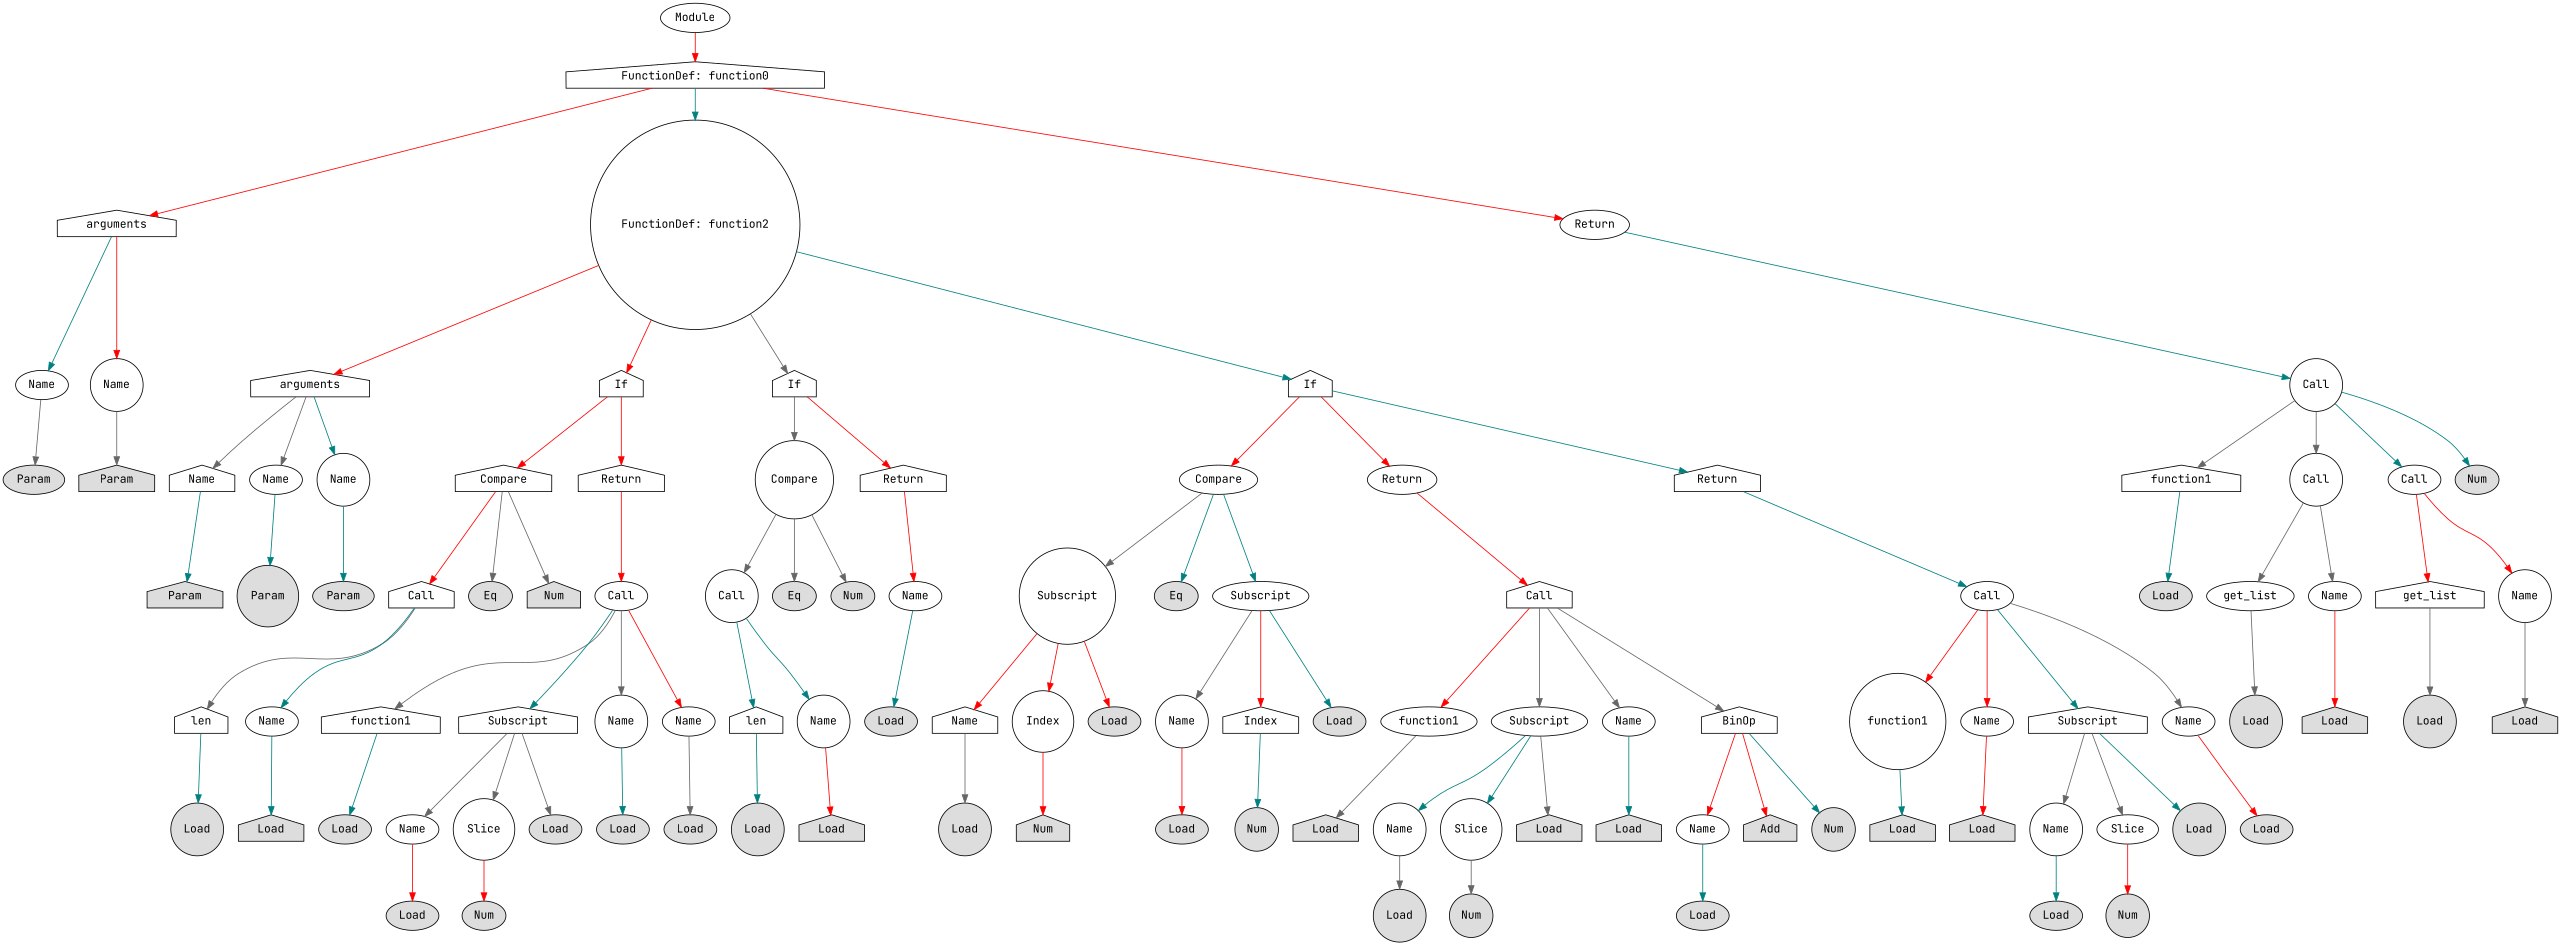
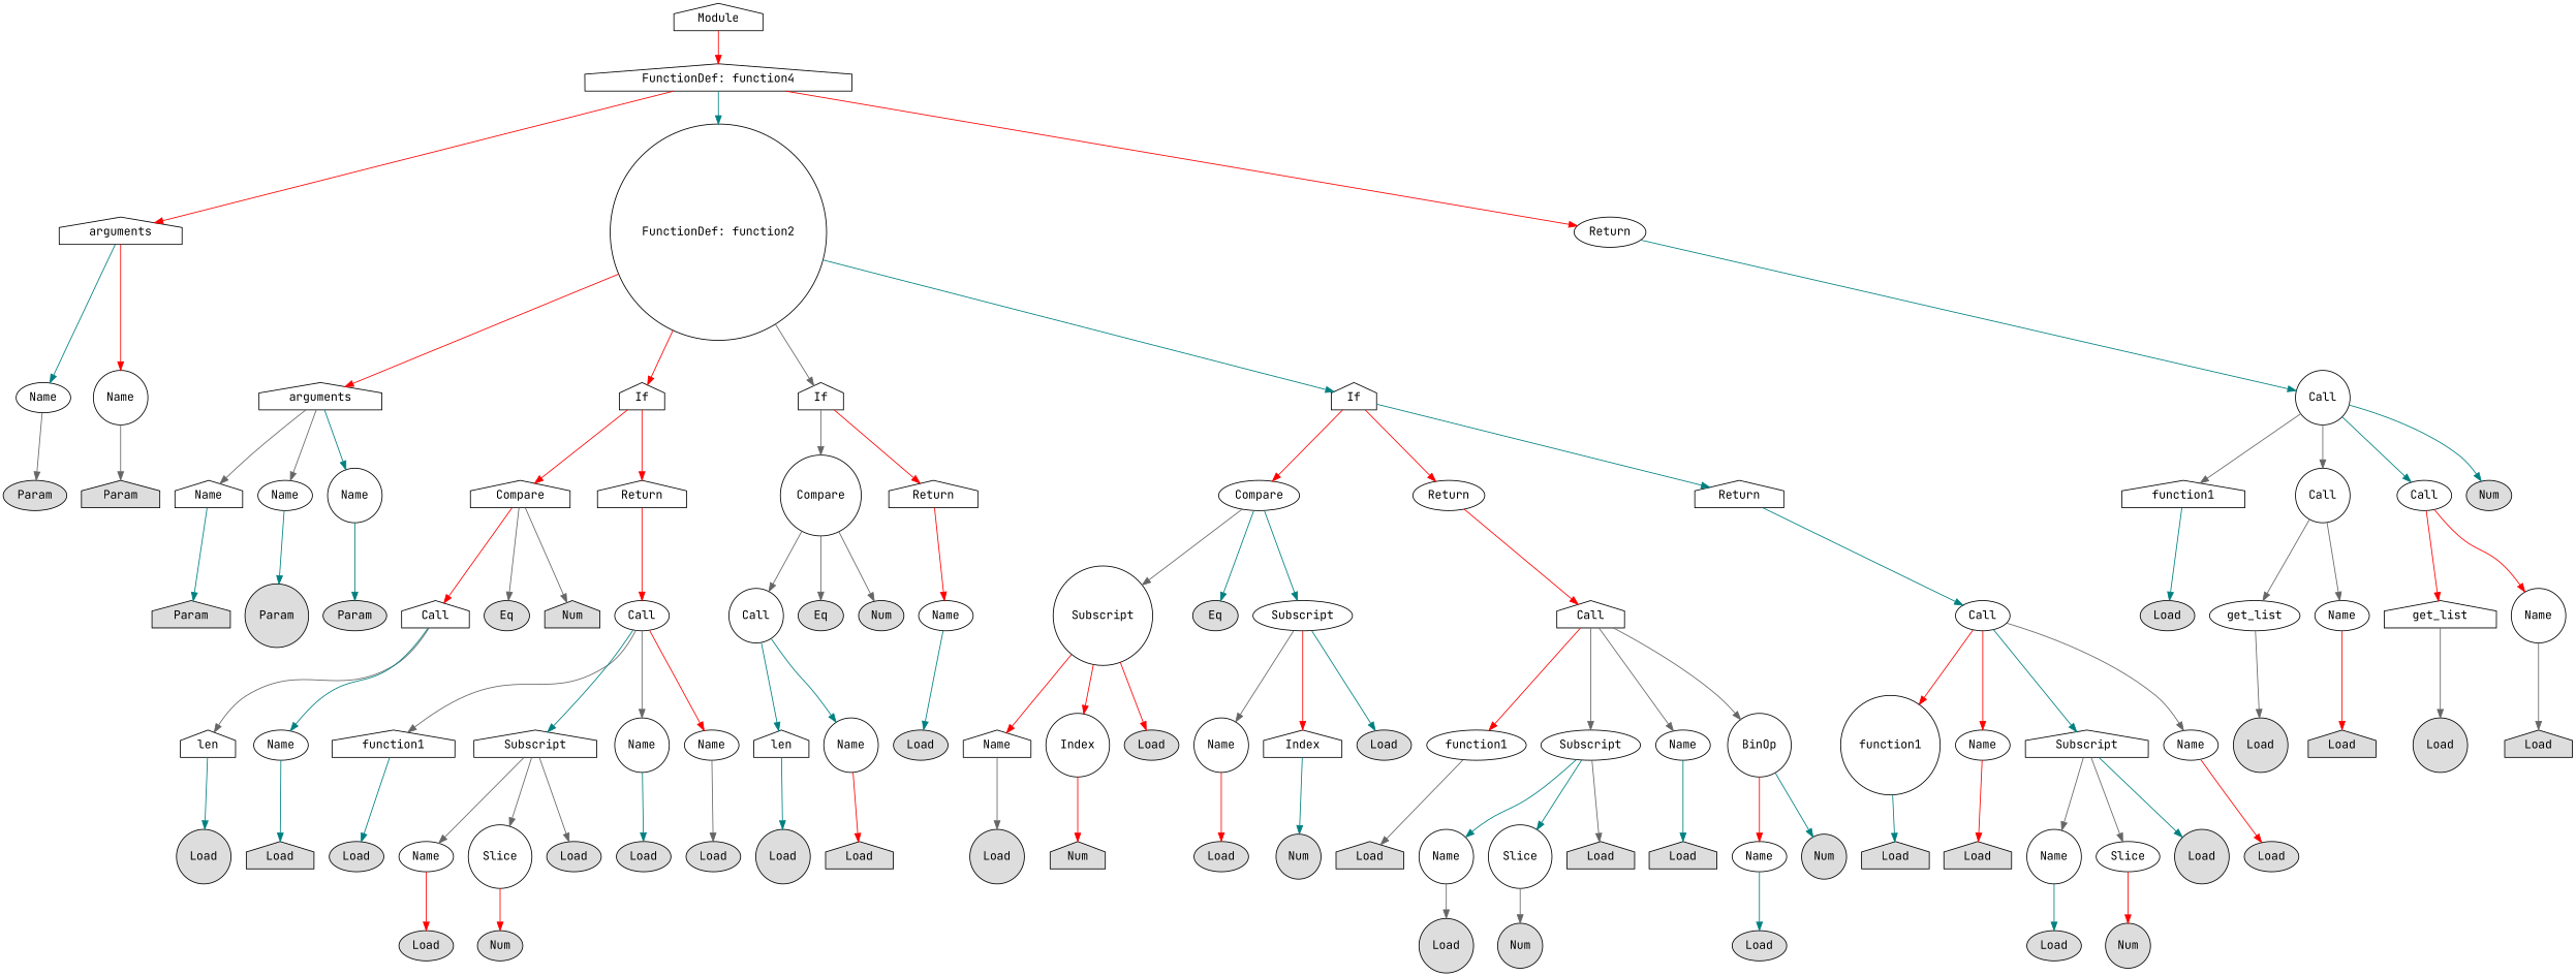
  digraph {
    fontname="JetBrains Mono"
    node [fontname="JetBrains Mono" shape=ellipse]
    edge [color=gray40 fontname="JetBrains Mono"]
-   n1 [label=Module]
-   n2 [label="FunctionDef: function0" shape=house]
+   n1 [label=Module shape=house]
+   n2 [label="FunctionDef: function4" shape=house]
    n3 [label=arguments shape=house]
    n4 [label="FunctionDef: function2" shape=circle]
    n5 [label=Return]
    n6 [label=Name]
    n7 [label=Name shape=circle]
    n8 [label=arguments shape=house]
    n9 [label=If shape=house]
    n10 [label=If shape=house]
    n11 [label=If shape=house]
    n12 [label=Call shape=circle]
    n13 [fillcolor="#dddddd" label=Param style=filled]
    n14 [fillcolor="#dddddd" label=Param shape=house style=filled]
    n15 [label=Name shape=house]
    n16 [label=Name]
    n17 [label=Name shape=circle]
    n18 [label=Compare shape=house]
    n19 [label=Return shape=house]
    n20 [label=Compare shape=circle]
    n21 [label=Return shape=house]
    n22 [label=Compare]
    n23 [label=Return]
    n24 [label=Return shape=house]
    n25 [label=function1 shape=house]
    n26 [label=Call shape=circle]
    n27 [label=Call]
    n28 [fillcolor="#dddddd" label=Num style=filled]
    n29 [fillcolor="#dddddd" label=Param shape=house style=filled]
    n30 [fillcolor="#dddddd" label=Param shape=circle style=filled]
    n31 [fillcolor="#dddddd" label=Param style=filled]
    n32 [label=Call shape=house]
    n33 [fillcolor="#dddddd" label=Eq style=filled]
    n34 [fillcolor="#dddddd" label=Num shape=house style=filled]
    n35 [label=Call]
    n36 [label=Call shape=circle]
    n37 [fillcolor="#dddddd" label=Eq style=filled]
    n38 [fillcolor="#dddddd" label=Num style=filled]
    n39 [label=Name]
    n40 [label=Subscript shape=circle]
    n41 [fillcolor="#dddddd" label=Eq style=filled]
    n42 [label=Subscript]
    n43 [label=Call shape=house]
    n44 [label=Call]
    n45 [fillcolor="#dddddd" label=Load style=filled]
    n46 [label=get_list]
    n47 [label=Name]
    n48 [label=get_list shape=house]
    n49 [label=Name shape=circle]
    n50 [label=len shape=house]
    n51 [label=Name]
    n52 [label=function1 shape=house]
    n53 [label=Subscript shape=house]
    n54 [label=Name shape=circle]
    n55 [label=Name]
    n56 [label=len shape=house]
    n57 [label=Name shape=circle]
    n58 [fillcolor="#dddddd" label=Load style=filled]
    n59 [label=Name shape=house]
    n60 [label=Index shape=circle]
    n61 [fillcolor="#dddddd" label=Load style=filled]
    n62 [label=Name shape=circle]
    n63 [label=Index shape=house]
    n64 [fillcolor="#dddddd" label=Load style=filled]
    n65 [label=function1]
    n66 [label=Subscript]
    n67 [label=Name]
-   n68 [label=BinOp shape=house]
+   n68 [label=BinOp shape=circle]
    n69 [label=function1 shape=circle]
    n70 [label=Name]
    n71 [label=Subscript shape=house]
    n72 [label=Name]
    n73 [fillcolor="#dddddd" label=Load shape=circle style=filled]
    n74 [fillcolor="#dddddd" label=Load shape=house style=filled]
    n75 [fillcolor="#dddddd" label=Load shape=circle style=filled]
    n76 [fillcolor="#dddddd" label=Load shape=house style=filled]
    n77 [fillcolor="#dddddd" label=Load shape=circle style=filled]
    n78 [fillcolor="#dddddd" label=Load shape=house style=filled]
    n79 [fillcolor="#dddddd" label=Load style=filled]
    n80 [label=Name]
    n81 [label=Slice shape=circle]
    n82 [fillcolor="#dddddd" label=Load style=filled]
    n83 [fillcolor="#dddddd" label=Load style=filled]
    n84 [fillcolor="#dddddd" label=Load style=filled]
    n85 [fillcolor="#dddddd" label=Load shape=circle style=filled]
    n86 [fillcolor="#dddddd" label=Load shape=house style=filled]
    n87 [fillcolor="#dddddd" label=Load shape=circle style=filled]
    n88 [fillcolor="#dddddd" label=Num shape=house style=filled]
    n89 [fillcolor="#dddddd" label=Load style=filled]
    n90 [fillcolor="#dddddd" label=Num shape=circle style=filled]
    n91 [fillcolor="#dddddd" label=Load shape=house style=filled]
    n92 [label=Name shape=circle]
    n93 [label=Slice shape=circle]
    n94 [fillcolor="#dddddd" label=Load shape=house style=filled]
    n95 [fillcolor="#dddddd" label=Load shape=house style=filled]
    n96 [label=Name]
-   n97 [fillcolor="#dddddd" label=Add shape=house style=filled]
    n98 [fillcolor="#dddddd" label=Num shape=circle style=filled]
    n99 [fillcolor="#dddddd" label=Load shape=house style=filled]
    n100 [fillcolor="#dddddd" label=Load shape=house style=filled]
    n101 [label=Name shape=circle]
    n102 [label=Slice]
    n103 [fillcolor="#dddddd" label=Load shape=circle style=filled]
    n104 [fillcolor="#dddddd" label=Load style=filled]
    n105 [fillcolor="#dddddd" label=Load style=filled]
    n106 [fillcolor="#dddddd" label=Num style=filled]
    n107 [fillcolor="#dddddd" label=Load shape=circle style=filled]
    n108 [fillcolor="#dddddd" label=Num shape=circle style=filled]
    n109 [fillcolor="#dddddd" label=Load style=filled]
    n110 [fillcolor="#dddddd" label=Load style=filled]
    n111 [fillcolor="#dddddd" label=Num shape=circle style=filled]
    n1 -> n2 [color=red]
    n2 -> n3 [color=red]
    n2 -> n4 [color=teal]
    n2 -> n5 [color=red]
    n3 -> n6 [color=teal]
    n3 -> n7 [color=red]
    n4 -> n8 [color=red]
    n4 -> n9 [color=red]
    n4 -> n10
    n4 -> n11 [color=teal]
    n5 -> n12 [color=teal]
    n6 -> n13
    n7 -> n14
    n8 -> n15
    n8 -> n16
    n8 -> n17 [color=teal]
    n9 -> n18 [color=red]
    n9 -> n19 [color=red]
    n10 -> n20
    n10 -> n21 [color=red]
    n11 -> n22 [color=red]
    n11 -> n23 [color=red]
    n11 -> n24 [color=teal]
    n12 -> n25
    n12 -> n26
    n12 -> n27 [color=teal]
    n12 -> n28 [color=teal]
    n15 -> n29 [color=teal]
    n16 -> n30 [color=teal]
    n17 -> n31 [color=teal]
    n18 -> n32 [color=red]
    n18 -> n33
    n18 -> n34
    n19 -> n35 [color=red]
    n20 -> n36
    n20 -> n37
    n20 -> n38
    n21 -> n39 [color=red]
    n22 -> n40
    n22 -> n41 [color=teal]
    n22 -> n42 [color=teal]
    n23 -> n43 [color=red]
    n24 -> n44 [color=teal]
    n25 -> n45 [color=teal]
    n26 -> n46
    n26 -> n47
    n27 -> n48 [color=red]
    n27 -> n49 [color=red]
    n32 -> n50
    n32 -> n51 [color=teal]
    n35 -> n52
    n35 -> n53 [color=teal]
    n35 -> n54
    n35 -> n55 [color=red]
    n36 -> n56 [color=teal]
    n36 -> n57 [color=teal]
    n39 -> n58 [color=teal]
    n40 -> n59 [color=red]
    n40 -> n60 [color=red]
    n40 -> n61 [color=red]
    n42 -> n62
    n42 -> n63 [color=red]
    n42 -> n64 [color=teal]
    n43 -> n65 [color=red]
    n43 -> n66
    n43 -> n67
    n43 -> n68
    n44 -> n69 [color=red]
    n44 -> n70 [color=red]
    n44 -> n71 [color=teal]
    n44 -> n72
    n46 -> n73
    n47 -> n74 [color=red]
    n48 -> n75
    n49 -> n76
    n50 -> n77 [color=teal]
    n51 -> n78 [color=teal]
    n52 -> n79 [color=teal]
    n53 -> n80
    n53 -> n81
    n53 -> n82
    n54 -> n83 [color=teal]
    n55 -> n84
    n56 -> n85 [color=teal]
    n57 -> n86 [color=red]
    n59 -> n87
    n60 -> n88 [color=red]
    n62 -> n89 [color=red]
    n63 -> n90 [color=teal]
    n65 -> n91
    n66 -> n92 [color=teal]
    n66 -> n93 [color=teal]
    n66 -> n94
    n67 -> n95 [color=teal]
    n68 -> n96 [color=red]
-   n68 -> n97 [color=red]
    n68 -> n98 [color=teal]
    n69 -> n99 [color=teal]
    n70 -> n100 [color=red]
    n71 -> n101
    n71 -> n102
    n71 -> n103 [color=teal]
    n72 -> n104 [color=red]
    n80 -> n105 [color=red]
    n81 -> n106 [color=red]
    n92 -> n107
    n93 -> n108
    n96 -> n109 [color=teal]
    n101 -> n110 [color=teal]
    n102 -> n111 [color=red]
  }
